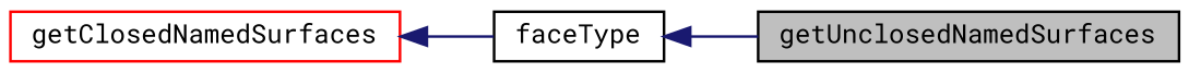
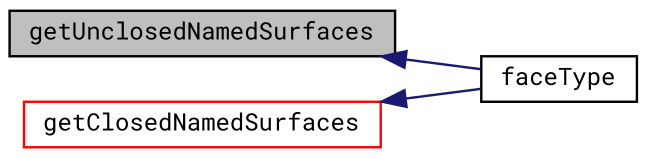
  digraph {
    fontname="Roboto Mono"
    rankdir=LR
    node [color=black fontname="Roboto Mono" fontsize=10 shape=record]
    edge [color=midnightblue dir=back fontname="Roboto Mono" fontsize=10 labelfontname=FreeSans labelfontsize=10 style=solid]
    n1 [fillcolor=grey75 fontcolor=black height=0.2 label=getUnclosedNamedSurfaces style=filled width=0.4]
    n2 [height=0.2 label=faceType width=0.4]
    n3 [color=red height=0.2 label=getClosedNamedSurfaces width=0.4]
-   n2 -> n1
+   n1 -> n2
    n3 -> n2
  }
